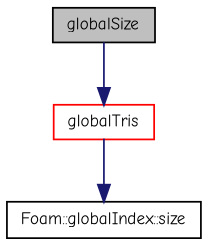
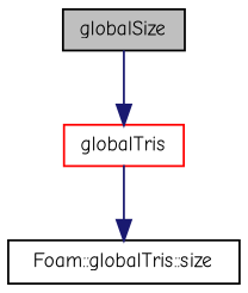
  digraph {
    fontname="Comic Neue"
    rankdir=TB
    node [color=black fontname="Comic Neue" fontsize=10 shape=record]
    edge [color=midnightblue fontname="Comic Neue" fontsize=10 labelfontname=Helvetica labelfontsize=10 style=solid]
    n1 [fillcolor=grey75 fontcolor=black height=0.2 label=globalSize style=filled width=0.4]
    n2 [color=red height=0.2 label=globalTris width=0.4]
-   n3 [height=0.2 label="Foam::globalIndex::size" width=0.4]
+   n3 [height=0.2 label="Foam::globalTris::size" width=0.4]
    n1 -> n2
    n2 -> n3
  }
